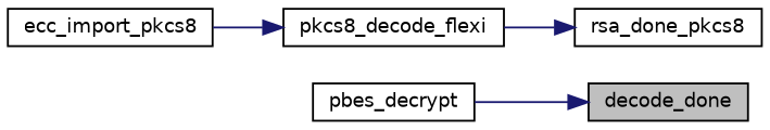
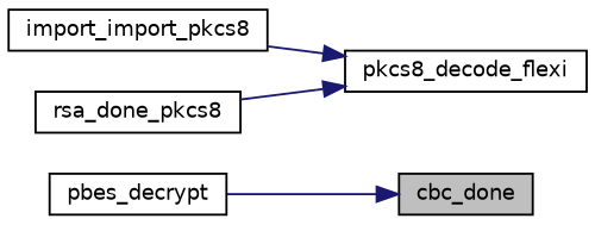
  digraph {
    rankdir=RL
    node [color=black fillcolor=white fontname=Helvetica fontsize=10 shape=record style=filled]
    edge [color=midnightblue dir=back fontname=Helvetica fontsize=10 labelfontname=Helvetica labelfontsize=10 style=solid]
-   n1 [fillcolor=grey75 fontcolor=black height=0.2 label=decode_done width=0.4]
+   n1 [fillcolor=grey75 fontcolor=black height=0.2 label=cbc_done width=0.4]
    n2 [height=0.2 label=pbes_decrypt width=0.4]
    n3 [height=0.2 label=pkcs8_decode_flexi width=0.4]
-   n4 [height=0.2 label=ecc_import_pkcs8 width=0.4]
+   n4 [height=0.2 label=import_import_pkcs8 width=0.4]
    n5 [height=0.2 label=rsa_done_pkcs8 width=0.4]
    n1 -> n2
    n3 -> n4
-   n5 -> n3
+   n3 -> n5
  }
